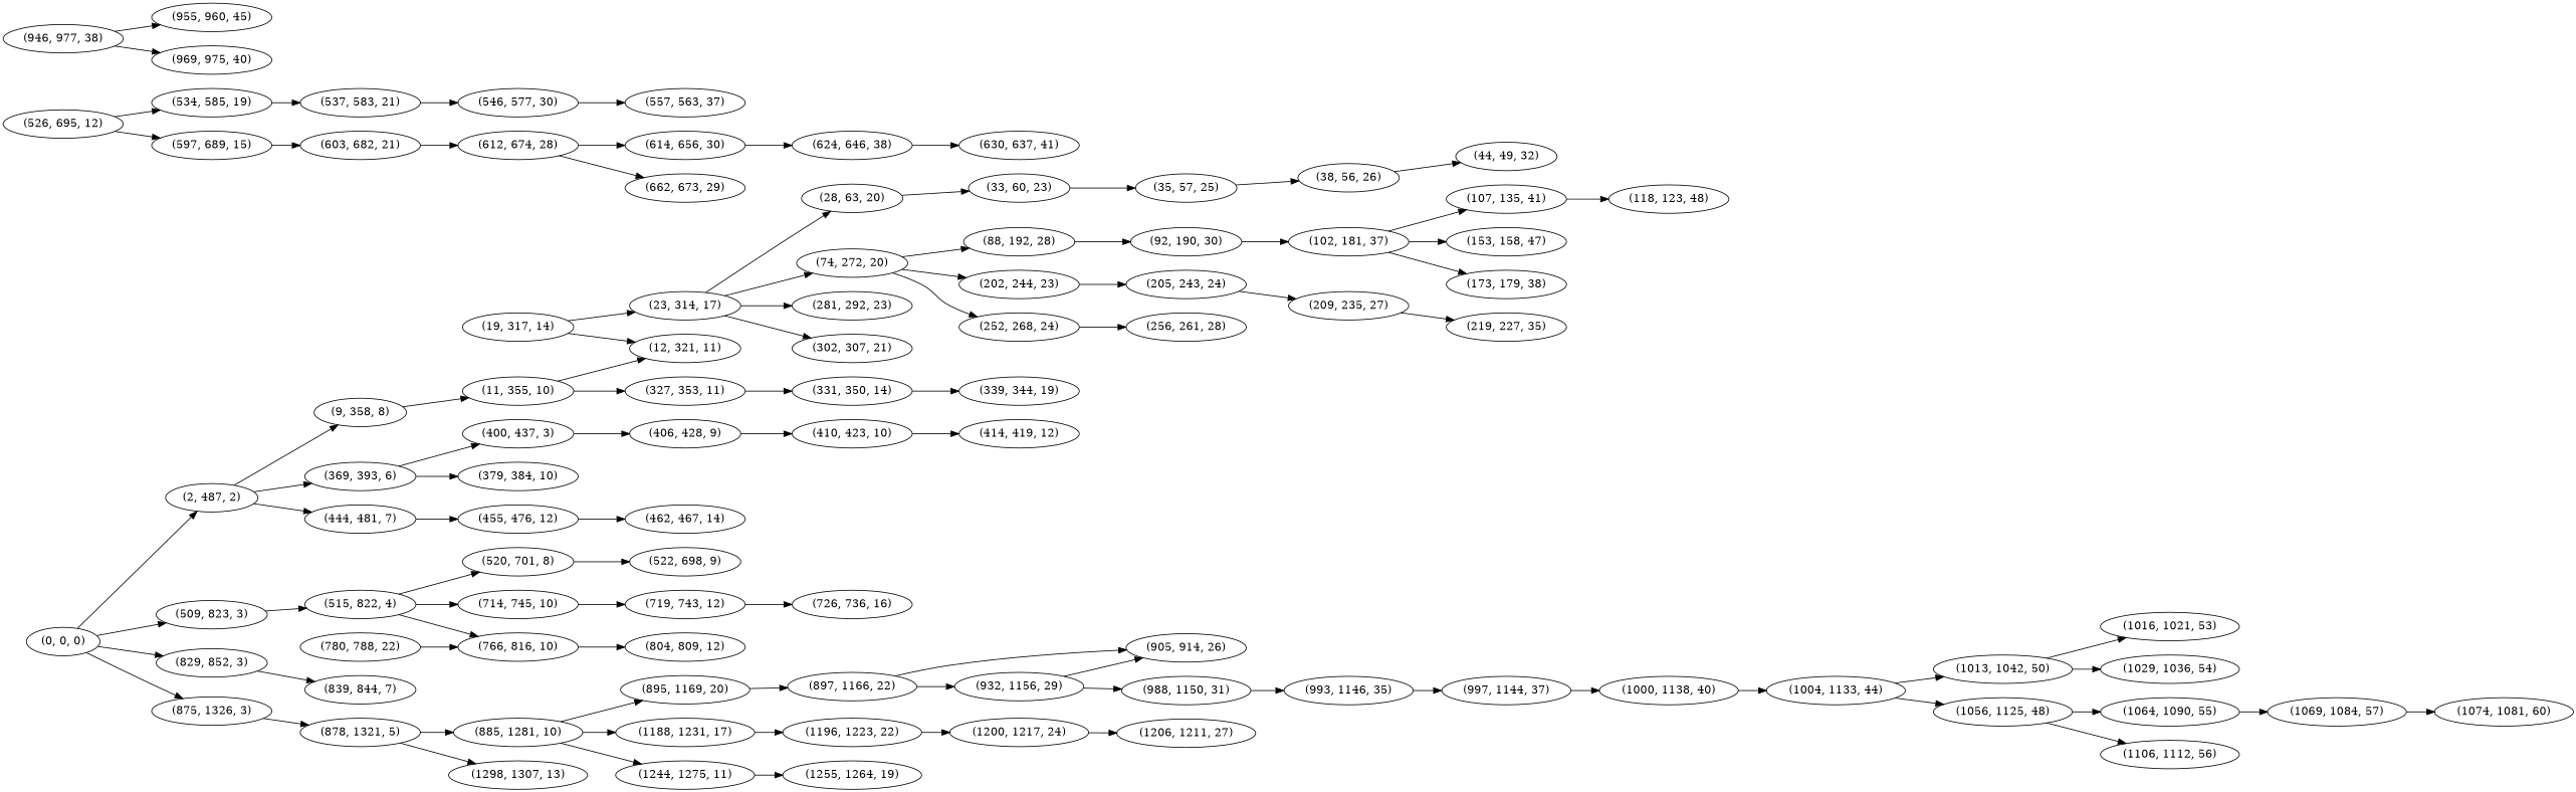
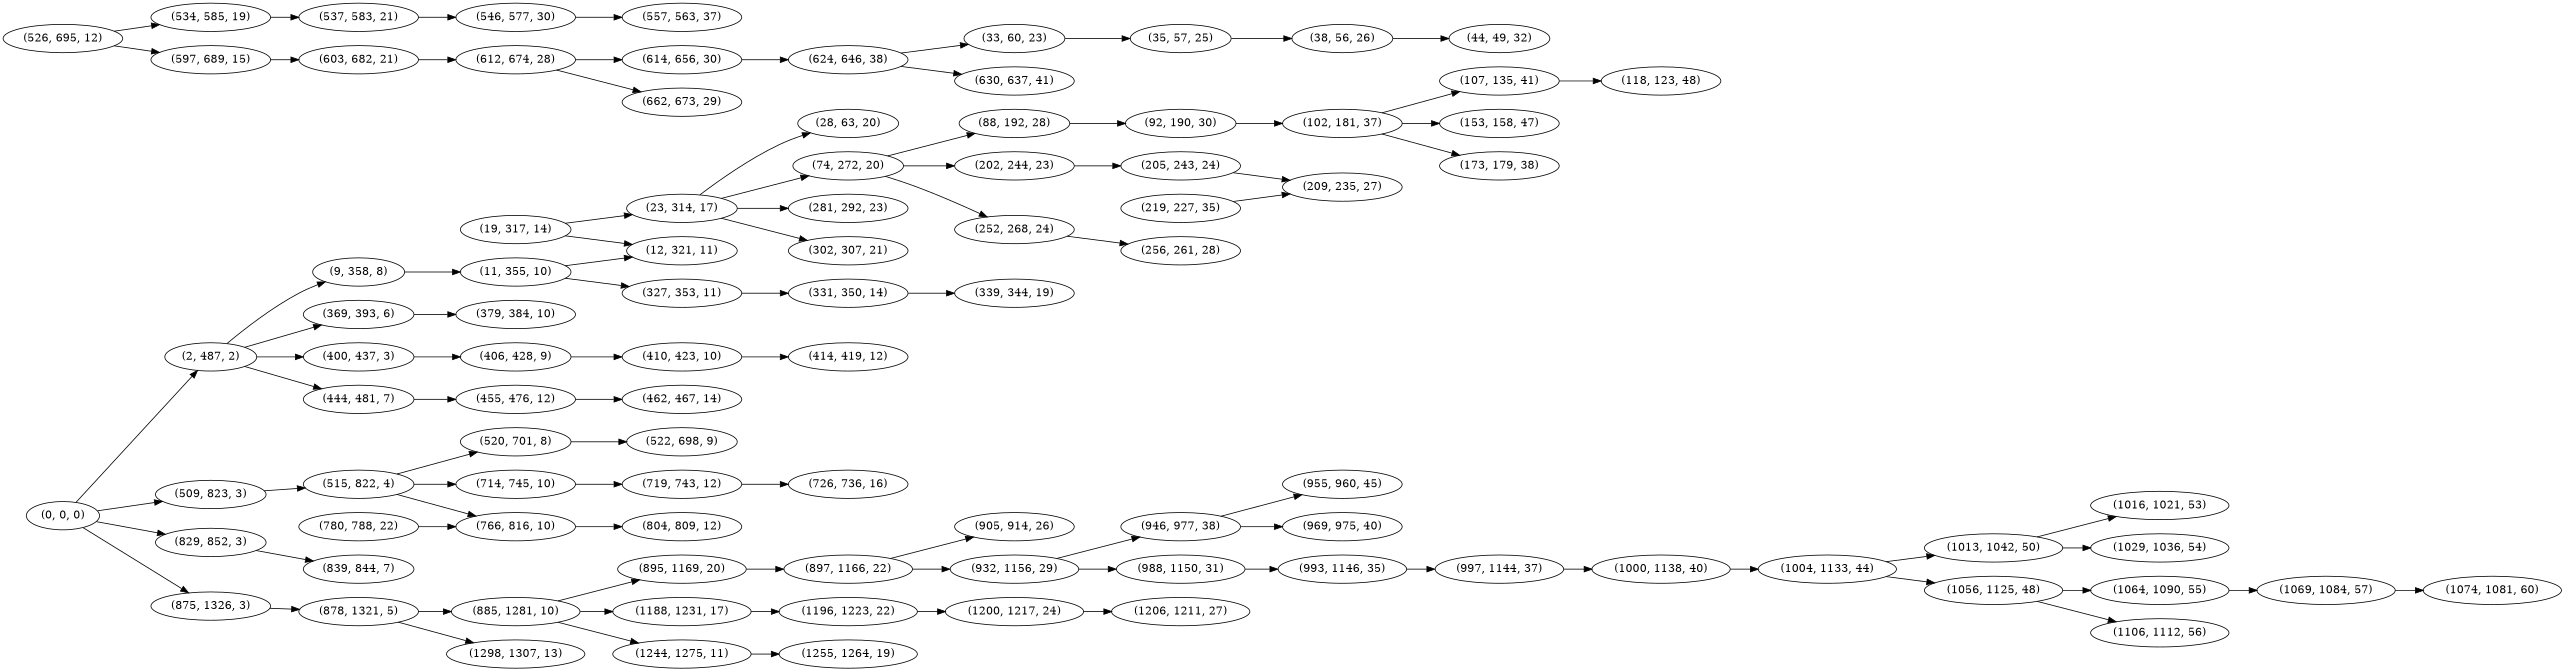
  digraph {
    rankdir=LR
    "(0, 0, 0)"
    "(2, 487, 2)"
    "(509, 823, 3)"
    "(829, 852, 3)"
    "(875, 1326, 3)"
    "(9, 358, 8)"
    "(369, 393, 6)"
    "(400, 437, 3)"
    "(444, 481, 7)"
    "(515, 822, 4)"
    "(839, 844, 7)"
    "(878, 1321, 5)"
    "(11, 355, 10)"
    "(379, 384, 10)"
    "(406, 428, 9)"
    "(455, 476, 12)"
    "(12, 321, 11)"
    "(327, 353, 11)"
    "(331, 350, 14)"
    "(19, 317, 14)"
    "(23, 314, 17)"
    "(28, 63, 20)"
    "(74, 272, 20)"
    "(281, 292, 23)"
    "(302, 307, 21)"
    "(33, 60, 23)"
    "(88, 192, 28)"
    "(202, 244, 23)"
    "(252, 268, 24)"
    "(35, 57, 25)"
    "(38, 56, 26)"
    "(44, 49, 32)"
    "(92, 190, 30)"
    "(205, 243, 24)"
    "(256, 261, 28)"
    "(102, 181, 37)"
    "(107, 135, 41)"
    "(153, 158, 47)"
    "(173, 179, 38)"
    "(118, 123, 48)"
    "(209, 235, 27)"
    "(219, 227, 35)"
    "(339, 344, 19)"
    "(410, 423, 10)"
    "(414, 419, 12)"
    "(462, 467, 14)"
    "(520, 701, 8)"
    "(714, 745, 10)"
    "(766, 816, 10)"
    "(522, 698, 9)"
    "(719, 743, 12)"
    "(804, 809, 12)"
    "(526, 695, 12)"
    "(534, 585, 19)"
    "(597, 689, 15)"
    "(537, 583, 21)"
    "(603, 682, 21)"
    n58 [label="(546, 577, 30)"]
    "(557, 563, 37)"
    "(612, 674, 28)"
    "(614, 656, 30)"
    "(662, 673, 29)"
    "(624, 646, 38)"
    "(630, 637, 41)"
    "(726, 736, 16)"
    "(780, 788, 22)"
    "(885, 1281, 10)"
    "(1298, 1307, 13)"
    "(895, 1169, 20)"
    "(1188, 1231, 17)"
    "(1244, 1275, 11)"
    "(897, 1166, 22)"
    "(1196, 1223, 22)"
    "(1255, 1264, 19)"
    "(905, 914, 26)"
    "(932, 1156, 29)"
    "(946, 977, 38)"
    "(988, 1150, 31)"
    "(955, 960, 45)"
    "(969, 975, 40)"
    "(993, 1146, 35)"
    "(997, 1144, 37)"
    "(1000, 1138, 40)"
    "(1004, 1133, 44)"
    "(1013, 1042, 50)"
    "(1056, 1125, 48)"
    "(1016, 1021, 53)"
    "(1029, 1036, 54)"
    "(1064, 1090, 55)"
    "(1106, 1112, 56)"
    "(1069, 1084, 57)"
    "(1074, 1081, 60)"
    "(1200, 1217, 24)"
    "(1206, 1211, 27)"
    "(0, 0, 0)" -> "(2, 487, 2)"
    "(0, 0, 0)" -> "(509, 823, 3)"
    "(0, 0, 0)" -> "(829, 852, 3)"
    "(0, 0, 0)" -> "(875, 1326, 3)"
    "(2, 487, 2)" -> "(9, 358, 8)"
    "(2, 487, 2)" -> "(369, 393, 6)"
-   "(369, 393, 6)" -> "(400, 437, 3)"
+   "(2, 487, 2)" -> "(400, 437, 3)"
    "(2, 487, 2)" -> "(444, 481, 7)"
    "(509, 823, 3)" -> "(515, 822, 4)"
    "(829, 852, 3)" -> "(839, 844, 7)"
    "(875, 1326, 3)" -> "(878, 1321, 5)"
    "(9, 358, 8)" -> "(11, 355, 10)"
    "(369, 393, 6)" -> "(379, 384, 10)"
    "(400, 437, 3)" -> "(406, 428, 9)"
    "(444, 481, 7)" -> "(455, 476, 12)"
    "(515, 822, 4)" -> "(520, 701, 8)"
    "(515, 822, 4)" -> "(714, 745, 10)"
    "(515, 822, 4)" -> "(766, 816, 10)"
    "(878, 1321, 5)" -> "(885, 1281, 10)"
    "(878, 1321, 5)" -> "(1298, 1307, 13)"
    "(11, 355, 10)" -> "(12, 321, 11)"
    "(11, 355, 10)" -> "(327, 353, 11)"
    "(406, 428, 9)" -> "(410, 423, 10)"
    "(455, 476, 12)" -> "(462, 467, 14)"
    "(327, 353, 11)" -> "(331, 350, 14)"
    "(331, 350, 14)" -> "(339, 344, 19)"
    "(19, 317, 14)" -> "(12, 321, 11)"
    "(19, 317, 14)" -> "(23, 314, 17)"
    "(23, 314, 17)" -> "(28, 63, 20)"
    "(23, 314, 17)" -> "(74, 272, 20)"
    "(23, 314, 17)" -> "(281, 292, 23)"
    "(23, 314, 17)" -> "(302, 307, 21)"
-   "(28, 63, 20)" -> "(33, 60, 23)"
+   "(624, 646, 38)" -> "(33, 60, 23)"
    "(74, 272, 20)" -> "(88, 192, 28)"
    "(74, 272, 20)" -> "(202, 244, 23)"
    "(74, 272, 20)" -> "(252, 268, 24)"
    "(33, 60, 23)" -> "(35, 57, 25)"
    "(88, 192, 28)" -> "(92, 190, 30)"
    "(202, 244, 23)" -> "(205, 243, 24)"
    "(252, 268, 24)" -> "(256, 261, 28)"
    "(35, 57, 25)" -> "(38, 56, 26)"
    "(38, 56, 26)" -> "(44, 49, 32)"
    "(92, 190, 30)" -> "(102, 181, 37)"
    "(205, 243, 24)" -> "(209, 235, 27)"
    "(102, 181, 37)" -> "(107, 135, 41)"
    "(102, 181, 37)" -> "(153, 158, 47)"
    "(102, 181, 37)" -> "(173, 179, 38)"
    "(107, 135, 41)" -> "(118, 123, 48)"
-   "(209, 235, 27)" -> "(219, 227, 35)"
+   "(219, 227, 35)" -> "(209, 235, 27)"
    "(410, 423, 10)" -> "(414, 419, 12)"
    "(520, 701, 8)" -> "(522, 698, 9)"
    "(714, 745, 10)" -> "(719, 743, 12)"
    "(766, 816, 10)" -> "(804, 809, 12)"
    "(719, 743, 12)" -> "(726, 736, 16)"
    "(526, 695, 12)" -> "(534, 585, 19)"
    "(526, 695, 12)" -> "(597, 689, 15)"
    "(534, 585, 19)" -> "(537, 583, 21)"
    "(597, 689, 15)" -> "(603, 682, 21)"
    "(537, 583, 21)" -> n58
    "(603, 682, 21)" -> "(612, 674, 28)"
    n58 -> "(557, 563, 37)"
    "(612, 674, 28)" -> "(614, 656, 30)"
    "(612, 674, 28)" -> "(662, 673, 29)"
    "(614, 656, 30)" -> "(624, 646, 38)"
    "(624, 646, 38)" -> "(630, 637, 41)"
    "(780, 788, 22)" -> "(766, 816, 10)"
    "(885, 1281, 10)" -> "(895, 1169, 20)"
    "(885, 1281, 10)" -> "(1188, 1231, 17)"
    "(885, 1281, 10)" -> "(1244, 1275, 11)"
    "(895, 1169, 20)" -> "(897, 1166, 22)"
    "(1188, 1231, 17)" -> "(1196, 1223, 22)"
    "(1244, 1275, 11)" -> "(1255, 1264, 19)"
    "(897, 1166, 22)" -> "(905, 914, 26)"
    "(897, 1166, 22)" -> "(932, 1156, 29)"
    "(1196, 1223, 22)" -> "(1200, 1217, 24)"
-   "(932, 1156, 29)" -> "(905, 914, 26)"
+   "(932, 1156, 29)" -> "(946, 977, 38)"
    "(932, 1156, 29)" -> "(988, 1150, 31)"
    "(946, 977, 38)" -> "(955, 960, 45)"
    "(946, 977, 38)" -> "(969, 975, 40)"
    "(988, 1150, 31)" -> "(993, 1146, 35)"
    "(993, 1146, 35)" -> "(997, 1144, 37)"
    "(997, 1144, 37)" -> "(1000, 1138, 40)"
    "(1000, 1138, 40)" -> "(1004, 1133, 44)"
    "(1004, 1133, 44)" -> "(1013, 1042, 50)"
    "(1004, 1133, 44)" -> "(1056, 1125, 48)"
    "(1013, 1042, 50)" -> "(1016, 1021, 53)"
    "(1013, 1042, 50)" -> "(1029, 1036, 54)"
    "(1056, 1125, 48)" -> "(1064, 1090, 55)"
    "(1056, 1125, 48)" -> "(1106, 1112, 56)"
    "(1064, 1090, 55)" -> "(1069, 1084, 57)"
    "(1069, 1084, 57)" -> "(1074, 1081, 60)"
    "(1200, 1217, 24)" -> "(1206, 1211, 27)"
  }
